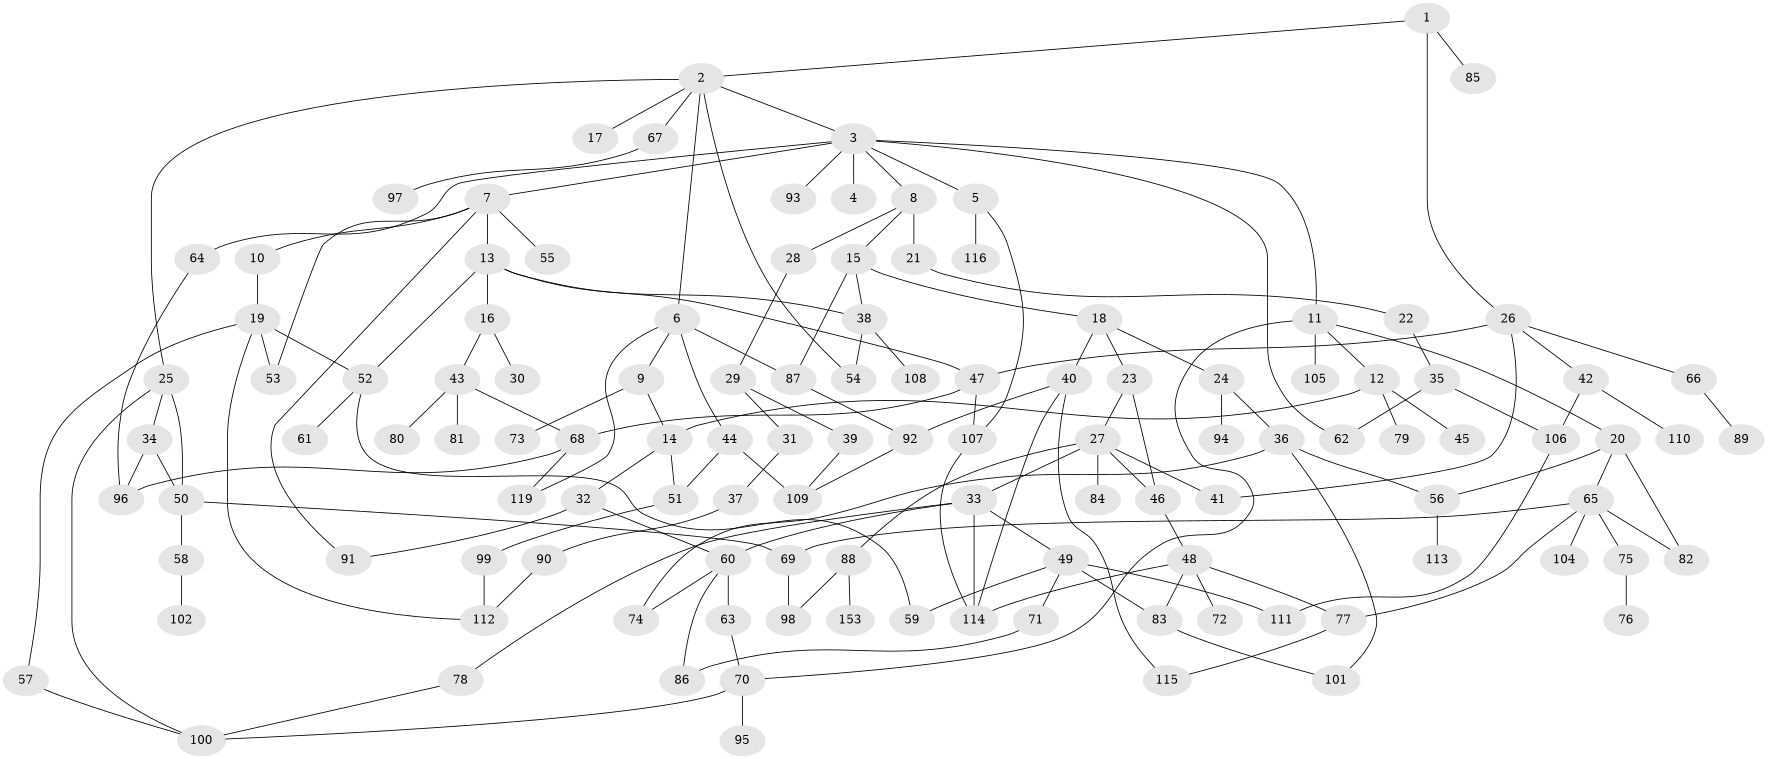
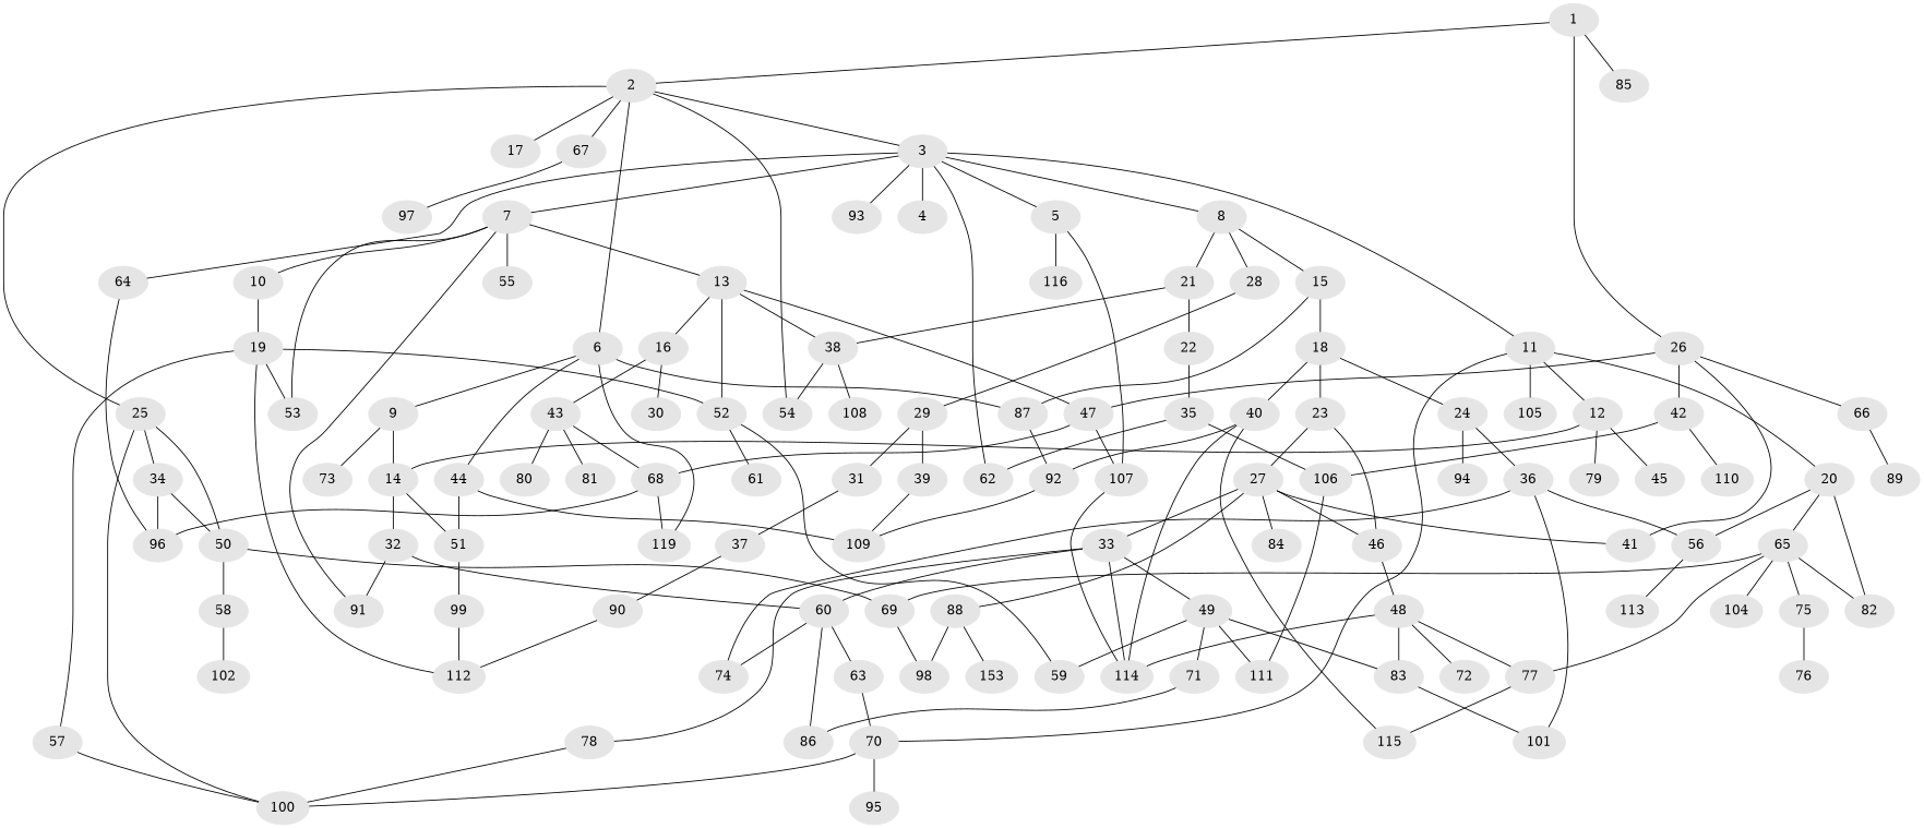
  graph {
    node [color=gray90 style=filled]
    1
    2
    26
    85
    3
    6
    17
    25
    54
    67
    47
    41
    42
    66
    4
    5
    7
    8
    11
    62
    64
    93
    9
    44
    87
    n26 [label=119]
    34
    50
    100
    97
    107
    116
    10
    13
    53
    55
    91
    15
    21
    28
    12
    20
    70
    105
    96
    114
    14
    73
    51
    109
    92
    19
    16
    38
    52
    18
    22
    29
    32
    57
    112
    45
    79
    56
    65
    82
    95
    30
    43
    108
    68
    59
    61
    60
    99
    23
    24
    40
    80
    81
    27
    46
    36
    94
    115
    113
    77
    69
    75
    104
    35
    106
    33
    84
    88
    48
    74
    101
    58
    110
    89
    49
    78
    98
    n105 [label=153]
    31
    39
    37
    90
    63
    86
    83
    71
    111
    72
    102
    76
    1 -- 2
    1 -- 26
    1 -- 85
    2 -- 3
    2 -- 6
    2 -- 17
    2 -- 25
    2 -- 54
    2 -- 67
    26 -- 47
    26 -- 41
    26 -- 42
    26 -- 66
    3 -- 4
    3 -- 5
    3 -- 7
    3 -- 8
    3 -- 11
    3 -- 62
    3 -- 64
    3 -- 93
    6 -- 9
    6 -- 44
    6 -- 87
    6 -- n26
    25 -- 34
    25 -- 50
    25 -- 100
    67 -- 97
    47 -- 107
    47 -- 68
    42 -- 106
    42 -- 110
    66 -- 89
    5 -- 107
    5 -- 116
    7 -- 10
    7 -- 13
    7 -- 53
    7 -- 55
    7 -- 91
    8 -- 15
    8 -- 21
    8 -- 28
    11 -- 12
    11 -- 20
    11 -- 70
    11 -- 105
    64 -- 96
    9 -- 14
    9 -- 73
    44 -- 51
    44 -- 109
    87 -- 92
    34 -- 50
    34 -- 96
    50 -- 69
    50 -- 58
    107 -- 114
    10 -- 19
    13 -- 47
    13 -- 16
    13 -- 38
    13 -- 52
    15 -- 87
-   15 -- 38
+   21 -- 38
    15 -- 18
    21 -- 22
    28 -- 29
    12 -- 14
    12 -- 45
    12 -- 79
    20 -- 56
    20 -- 65
    20 -- 82
    70 -- 100
    70 -- 95
    14 -- 51
    14 -- 32
    51 -- 99
    92 -- 109
    19 -- 53
    19 -- 52
    19 -- 57
    19 -- 112
    16 -- 30
    16 -- 43
    38 -- 54
    38 -- 108
    52 -- 59
    52 -- 61
    18 -- 23
    18 -- 24
    18 -- 40
    22 -- 35
    29 -- 31
    29 -- 39
    32 -- 91
    32 -- 60
    57 -- 100
    56 -- 113
    65 -- 82
    65 -- 77
    65 -- 69
    65 -- 75
    65 -- 104
    43 -- 68
    43 -- 80
    43 -- 81
    68 -- n26
    68 -- 96
    60 -- 74
    60 -- 63
    60 -- 86
    99 -- 112
    23 -- 27
    23 -- 46
    24 -- 36
    24 -- 94
    40 -- 114
    40 -- 92
    40 -- 115
    27 -- 41
    27 -- 46
    27 -- 33
    27 -- 84
    27 -- 88
    46 -- 48
    36 -- 56
    36 -- 74
    36 -- 101
    77 -- 115
    69 -- 98
    75 -- 76
    35 -- 62
    35 -- 106
    106 -- 111
    33 -- 114
    33 -- 60
    33 -- 49
    33 -- 78
    88 -- 98
    88 -- n105
    48 -- 114
    48 -- 77
    48 -- 83
    48 -- 72
    58 -- 102
    49 -- 59
    49 -- 83
    49 -- 71
    49 -- 111
    78 -- 100
    31 -- 37
    39 -- 109
    37 -- 90
    90 -- 112
    63 -- 70
    83 -- 101
    71 -- 86
  }
